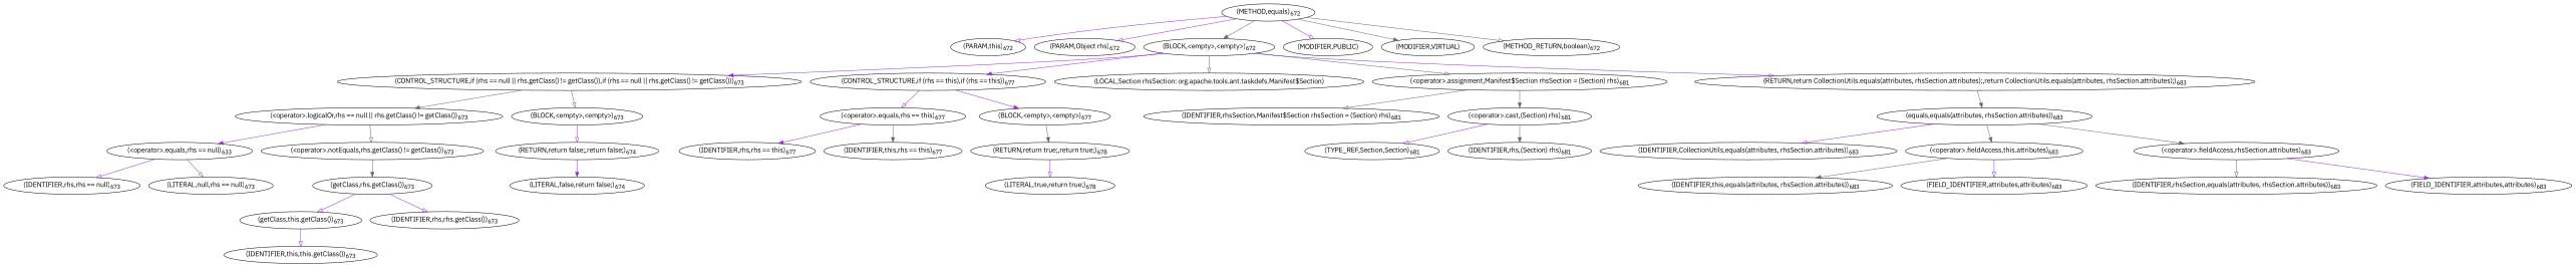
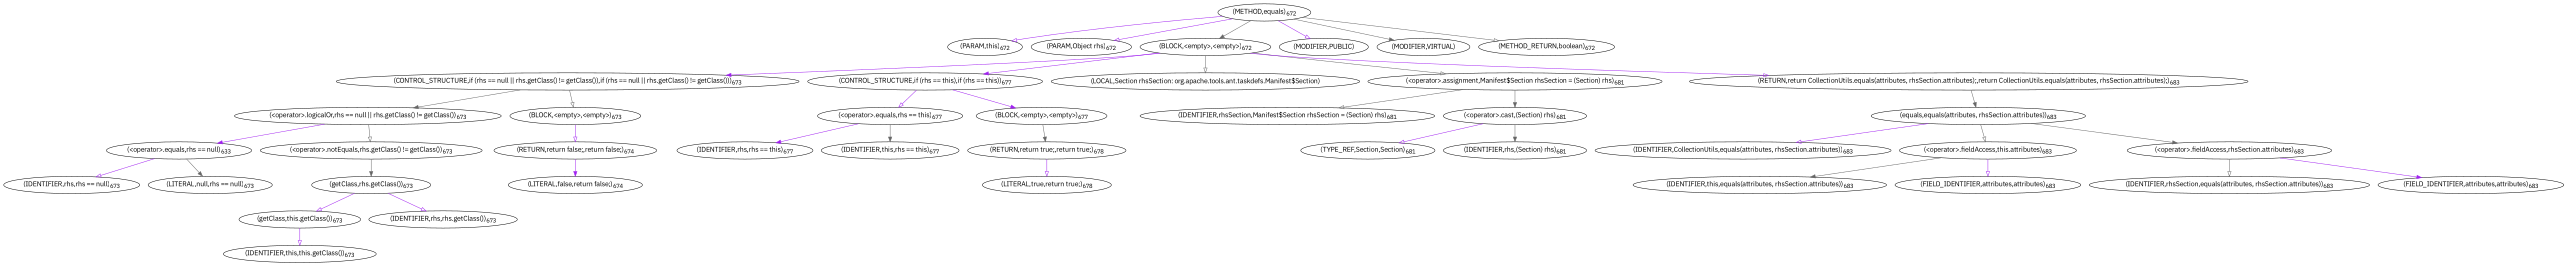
  digraph {
    fontname="IBM Plex Sans"
    node [fontname="IBM Plex Sans"]
    edge [arrowhead=onormal color=purple fontname="IBM Plex Sans"]
    n1 [label=<(METHOD,equals)<SUB>672</SUB>>]
    n2 [label=<(PARAM,this)<SUB>672</SUB>>]
    n3 [label=<(PARAM,Object rhs)<SUB>672</SUB>>]
    n4 [label=<(BLOCK,&lt;empty&gt;,&lt;empty&gt;)<SUB>672</SUB>>]
    n5 [label=<(MODIFIER,PUBLIC)>]
    n6 [label=<(MODIFIER,VIRTUAL)>]
    n7 [label=<(METHOD_RETURN,boolean)<SUB>672</SUB>>]
    n8 [label=<(CONTROL_STRUCTURE,if (rhs == null || rhs.getClass() != getClass()),if (rhs == null || rhs.getClass() != getClass()))<SUB>673</SUB>>]
    n9 [label=<(CONTROL_STRUCTURE,if (rhs == this),if (rhs == this))<SUB>677</SUB>>]
    n10 [label=<(LOCAL,Section rhsSection: org.apache.tools.ant.taskdefs.Manifest$Section)>]
    n11 [label=<(&lt;operator&gt;.assignment,Manifest$Section rhsSection = (Section) rhs)<SUB>681</SUB>>]
    n12 [label=<(RETURN,return CollectionUtils.equals(attributes, rhsSection.attributes);,return CollectionUtils.equals(attributes, rhsSection.attributes);)<SUB>683</SUB>>]
    n13 [label=<(&lt;operator&gt;.logicalOr,rhs == null || rhs.getClass() != getClass())<SUB>673</SUB>>]
    n14 [label=<(BLOCK,&lt;empty&gt;,&lt;empty&gt;)<SUB>673</SUB>>]
    n15 [label=<(&lt;operator&gt;.equals,rhs == this)<SUB>677</SUB>>]
    n16 [label=<(BLOCK,&lt;empty&gt;,&lt;empty&gt;)<SUB>677</SUB>>]
    n17 [label=<(IDENTIFIER,rhsSection,Manifest$Section rhsSection = (Section) rhs)<SUB>681</SUB>>]
    n18 [label=<(&lt;operator&gt;.cast,(Section) rhs)<SUB>681</SUB>>]
    n19 [label=<(equals,equals(attributes, rhsSection.attributes))<SUB>683</SUB>>]
    n20 [label=<(&lt;operator&gt;.equals,rhs == null)<SUB>633</SUB>>]
    n21 [label=<(&lt;operator&gt;.notEquals,rhs.getClass() != getClass())<SUB>673</SUB>>]
    n22 [label=<(RETURN,return false;,return false;)<SUB>674</SUB>>]
    n23 [label=<(IDENTIFIER,rhs,rhs == null)<SUB>673</SUB>>]
    n24 [label=<(LITERAL,null,rhs == null)<SUB>673</SUB>>]
    n25 [label=<(getClass,rhs.getClass())<SUB>673</SUB>>]
    n26 [label=<(getClass,this.getClass())<SUB>673</SUB>>]
    n27 [label=<(IDENTIFIER,rhs,rhs.getClass())<SUB>673</SUB>>]
    n28 [label=<(IDENTIFIER,this,this.getClass())<SUB>673</SUB>>]
    n29 [label=<(LITERAL,false,return false;)<SUB>674</SUB>>]
    n30 [label=<(IDENTIFIER,rhs,rhs == this)<SUB>677</SUB>>]
    n31 [label=<(IDENTIFIER,this,rhs == this)<SUB>677</SUB>>]
    n32 [label=<(RETURN,return true;,return true;)<SUB>678</SUB>>]
    n33 [label=<(LITERAL,true,return true;)<SUB>678</SUB>>]
    n34 [label=<(TYPE_REF,Section,Section)<SUB>681</SUB>>]
    n35 [label=<(IDENTIFIER,rhs,(Section) rhs)<SUB>681</SUB>>]
    n36 [label=<(IDENTIFIER,CollectionUtils,equals(attributes, rhsSection.attributes))<SUB>683</SUB>>]
    n37 [label=<(&lt;operator&gt;.fieldAccess,this.attributes)<SUB>683</SUB>>]
    n38 [label=<(&lt;operator&gt;.fieldAccess,rhsSection.attributes)<SUB>683</SUB>>]
    n39 [label=<(IDENTIFIER,this,equals(attributes, rhsSection.attributes))<SUB>683</SUB>>]
    n40 [label=<(FIELD_IDENTIFIER,attributes,attributes)<SUB>683</SUB>>]
    n41 [label=<(IDENTIFIER,rhsSection,equals(attributes, rhsSection.attributes))<SUB>683</SUB>>]
    n42 [label=<(FIELD_IDENTIFIER,attributes,attributes)<SUB>683</SUB>>]
    n1 -> n2
    n1 -> n3
    n1 -> n4 [arrowhead=normal color=gray40]
    n1 -> n5
    n1 -> n6 [arrowhead=normal color=gray40]
    n1 -> n7 [color=gray40]
    n4 -> n8 [arrowhead=normal]
    n4 -> n9 [arrowhead=normal]
    n4 -> n10 [color=gray40]
    n4 -> n11 [color=gray40]
    n4 -> n12
    n8 -> n13 [arrowhead=normal color=gray40]
    n8 -> n14 [color=gray40]
    n9 -> n15
    n9 -> n16 [arrowhead=normal]
    n11 -> n17 [color=gray40]
    n11 -> n18 [arrowhead=normal color=gray40]
    n12 -> n19 [arrowhead=normal color=gray40]
    n13 -> n20 [arrowhead=normal]
    n13 -> n21 [color=gray40]
    n14 -> n22
    n15 -> n30 [arrowhead=normal]
    n15 -> n31 [arrowhead=normal color=gray40]
    n16 -> n32 [arrowhead=normal color=gray40]
    n18 -> n34
    n18 -> n35 [arrowhead=normal color=gray40]
    n19 -> n36
-   n19 -> n37 [arrowhead=normal color=gray40]
+   n19 -> n37 [color=gray40]
    n19 -> n38 [arrowhead=normal color=gray40]
    n20 -> n23
-   n20 -> n24 [color=gray40]
+   n20 -> n24 [arrowhead=normal color=gray40]
    n21 -> n25 [arrowhead=normal color=gray40]
    n22 -> n29 [arrowhead=normal]
    n25 -> n26
    n25 -> n27
    n26 -> n28
    n32 -> n33
    n37 -> n39 [arrowhead=normal color=gray40]
    n37 -> n40
    n38 -> n41 [color=gray40]
    n38 -> n42 [arrowhead=normal]
  }
